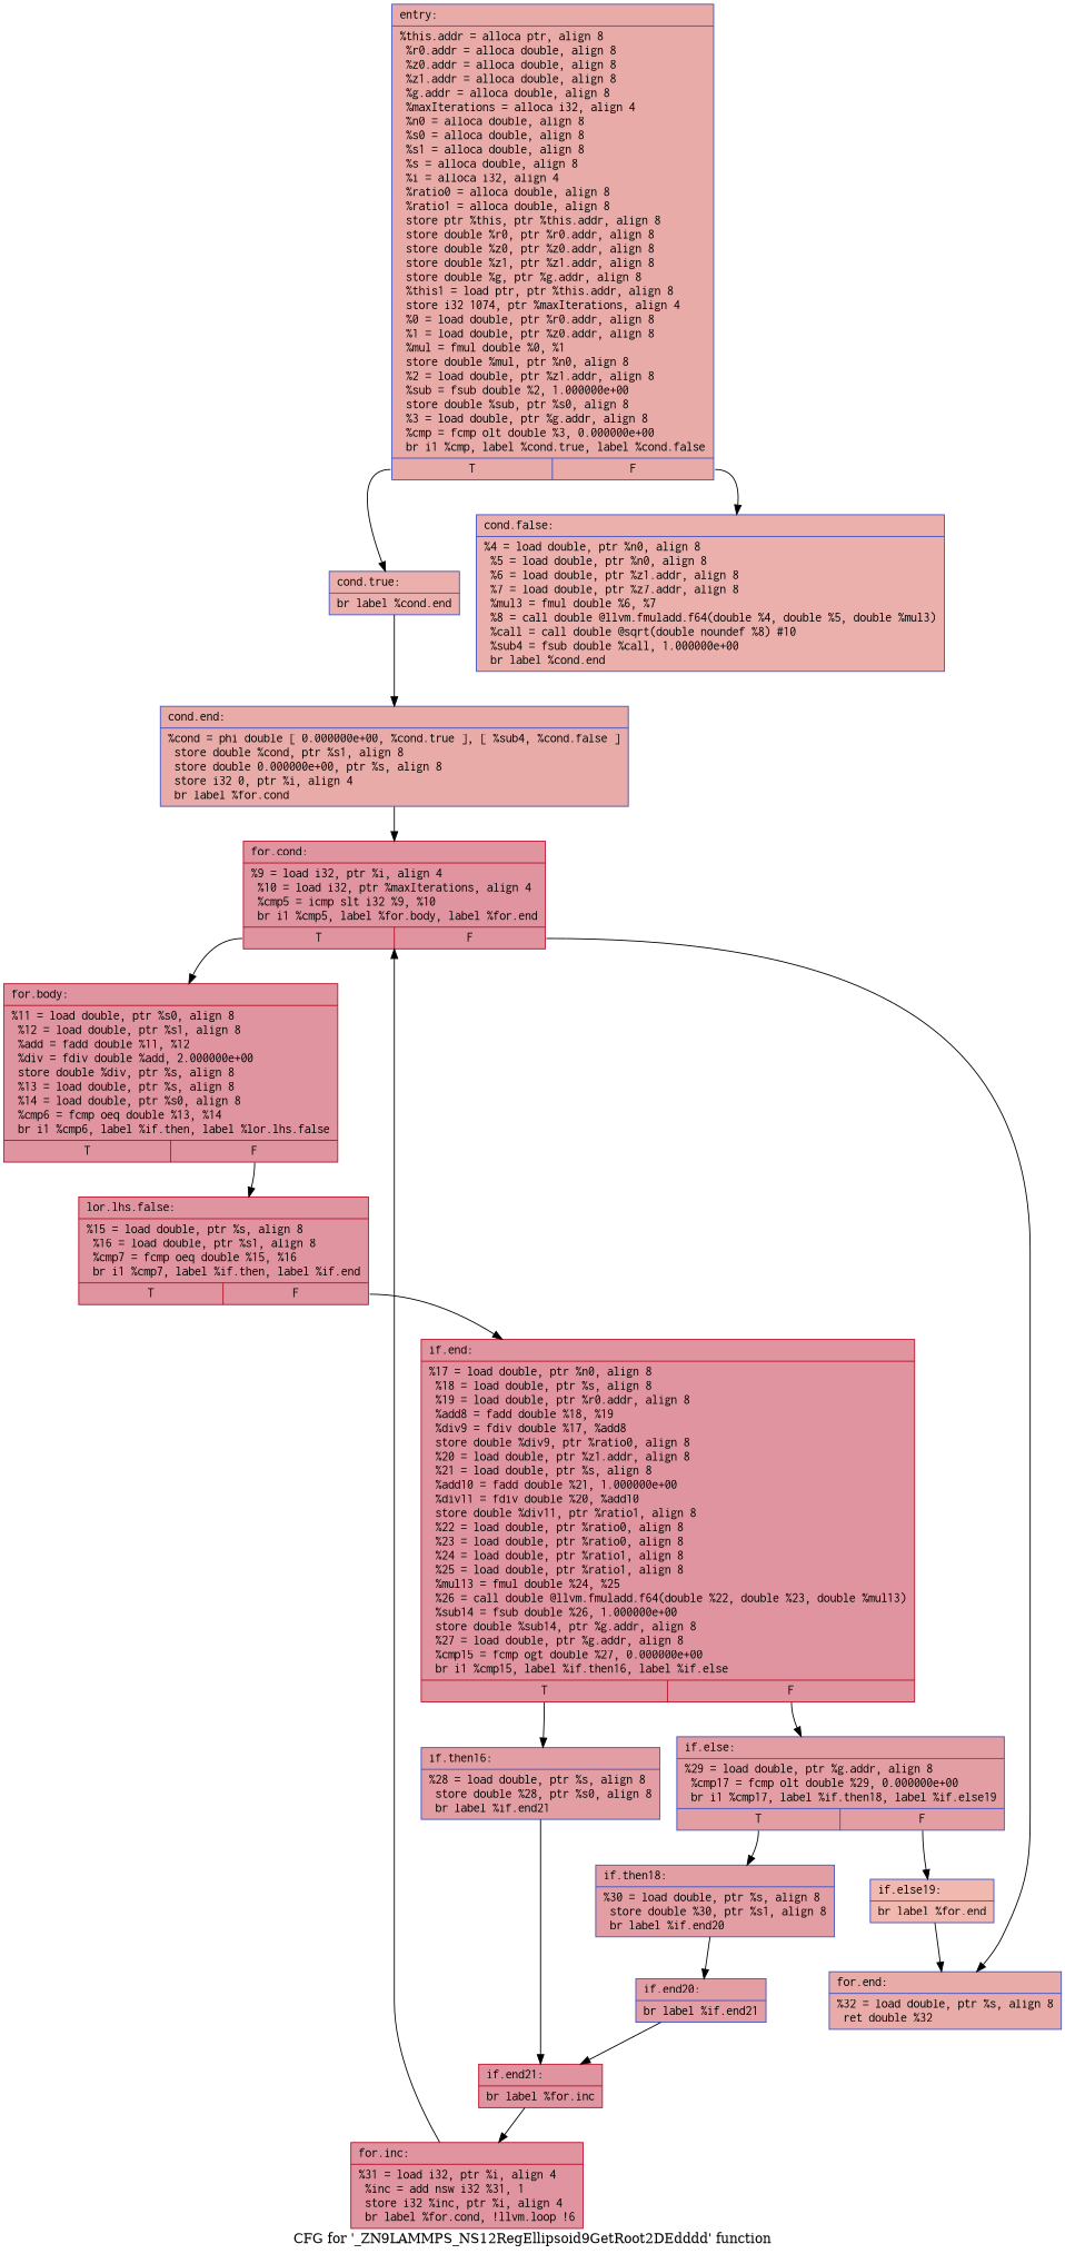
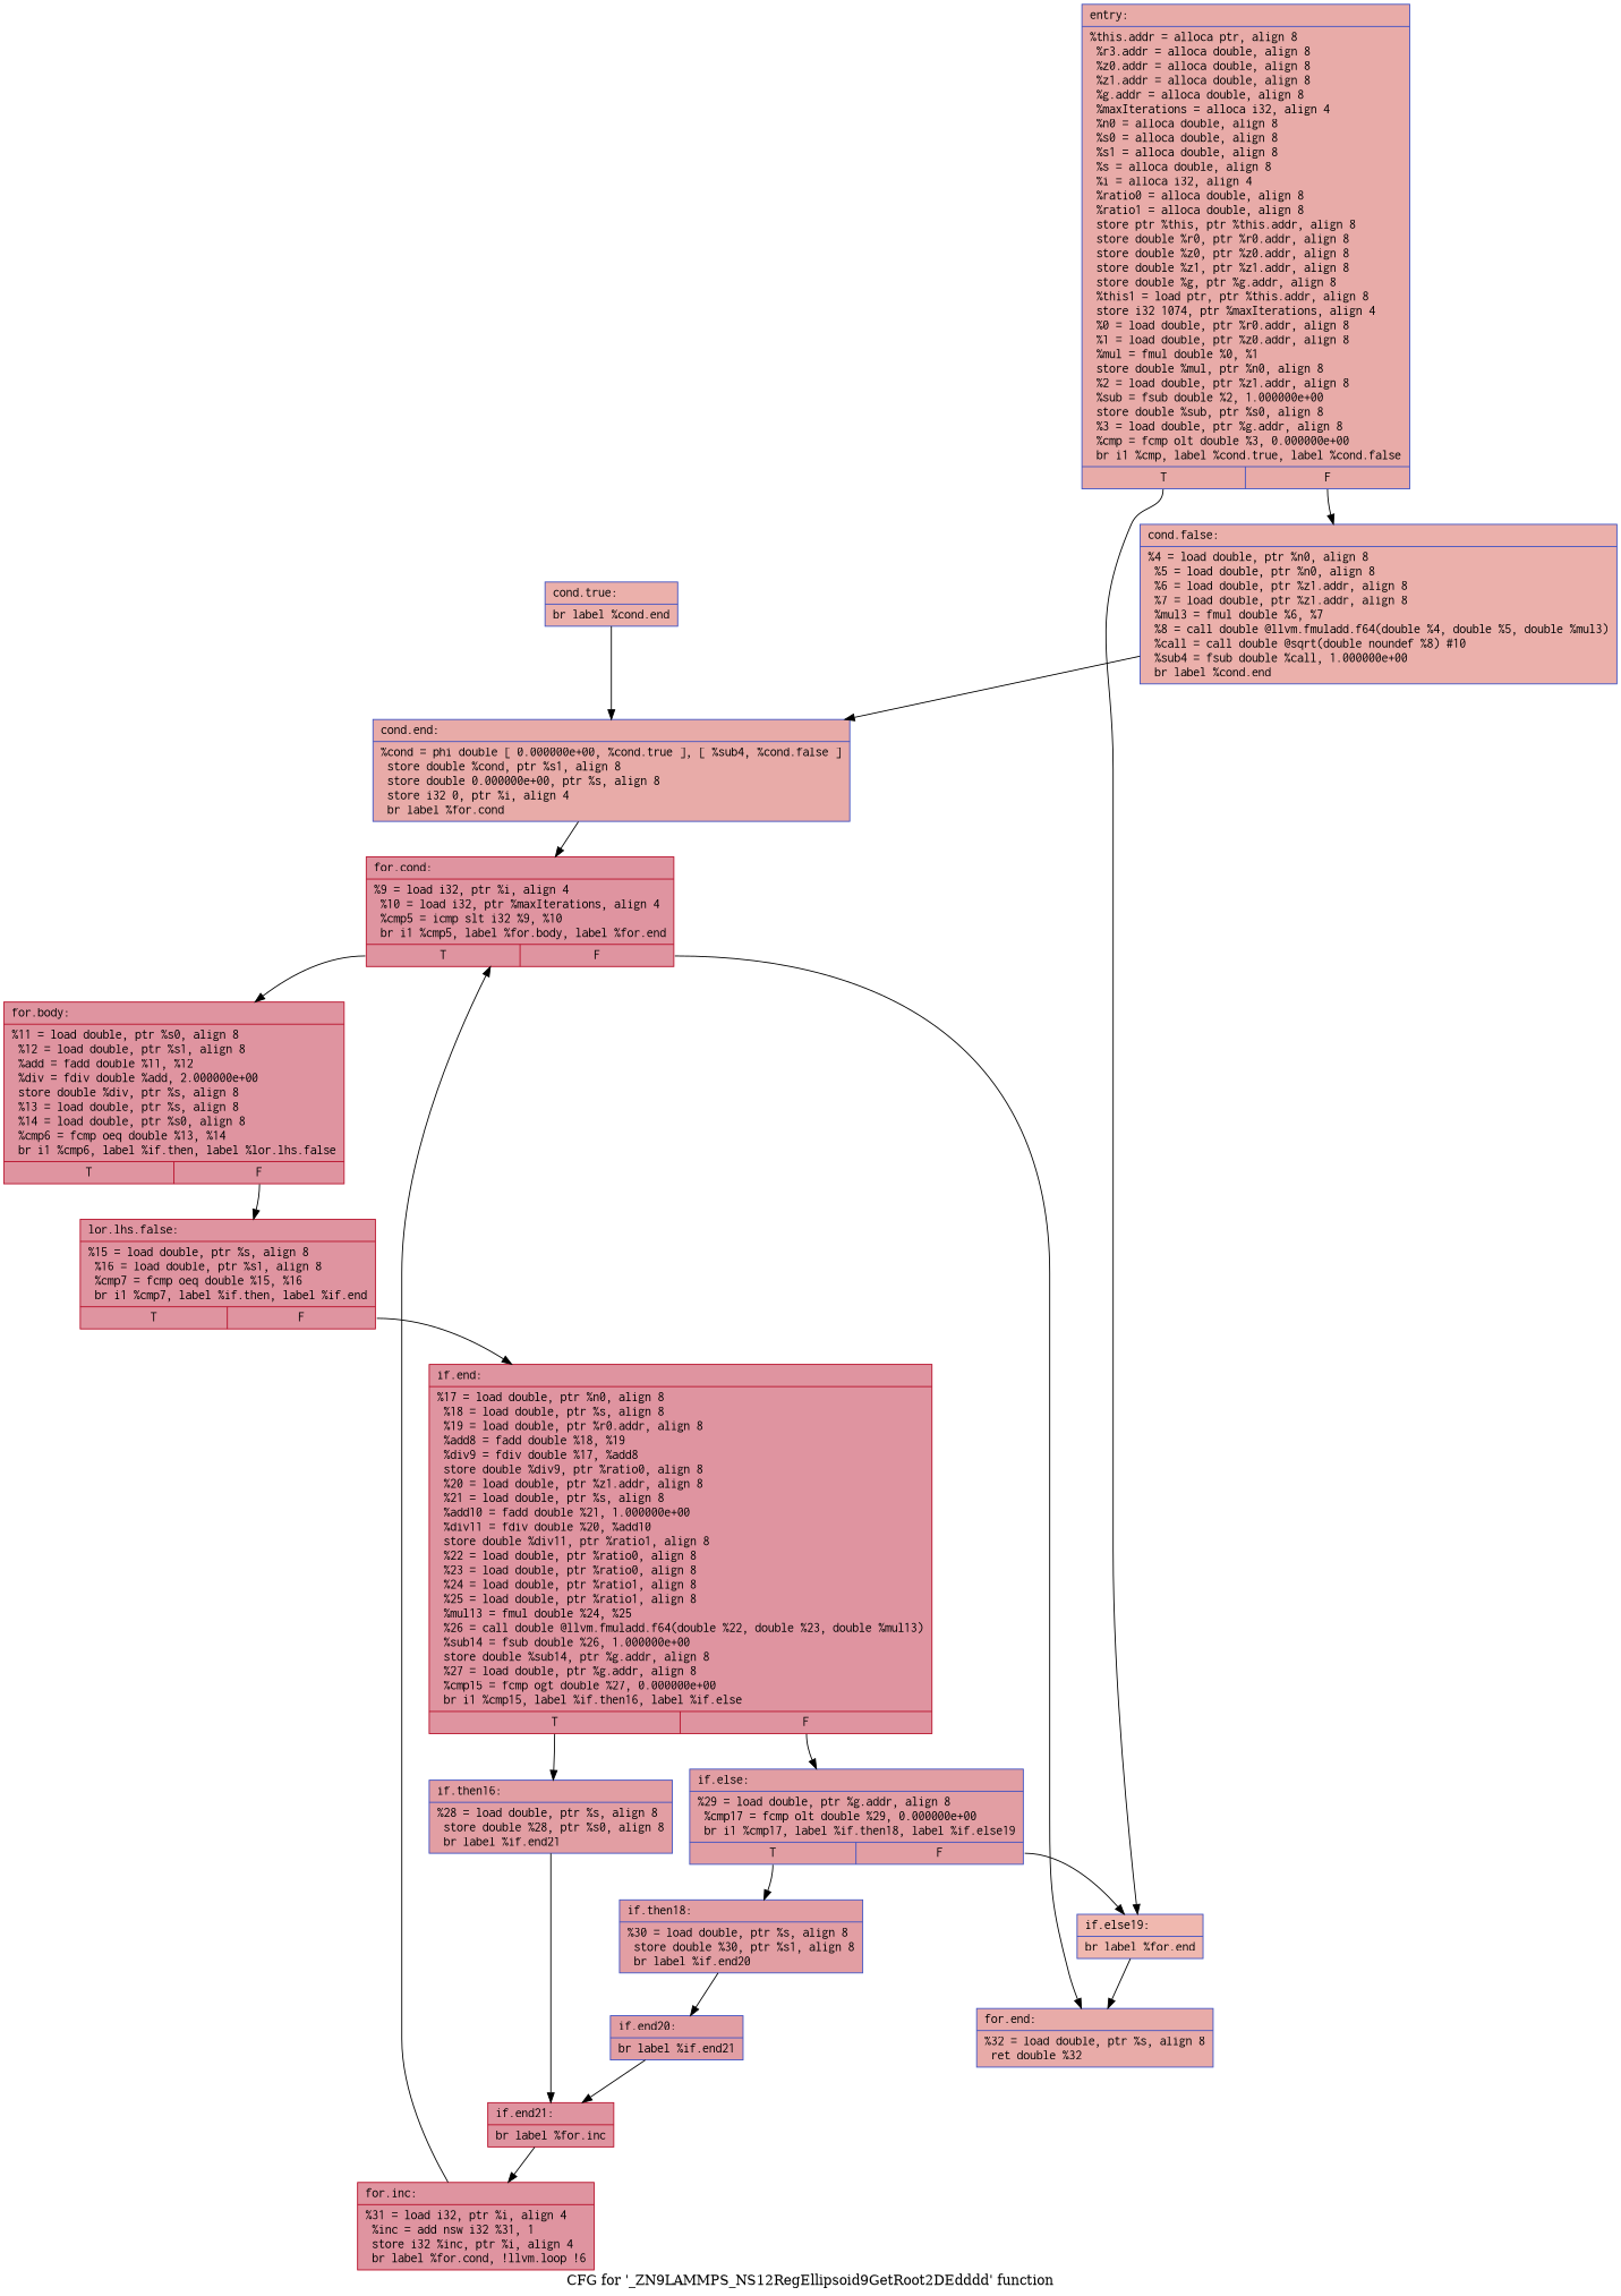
  digraph {
    label="CFG for '_ZN9LAMMPS_NS12RegEllipsoid9GetRoot2DEdddd' function"
    node [color="#3d50c3ff" fillcolor="#b70d2870" fontname=Courier shape=record style=filled]
-   n1 [fillcolor="#cc403a70" label="{entry:\l|  %this.addr = alloca ptr, align 8\l  %r0.addr = alloca double, align 8\l  %z0.addr = alloca double, align 8\l  %z1.addr = alloca double, align 8\l  %g.addr = alloca double, align 8\l  %maxIterations = alloca i32, align 4\l  %n0 = alloca double, align 8\l  %s0 = alloca double, align 8\l  %s1 = alloca double, align 8\l  %s = alloca double, align 8\l  %i = alloca i32, align 4\l  %ratio0 = alloca double, align 8\l  %ratio1 = alloca double, align 8\l  store ptr %this, ptr %this.addr, align 8\l  store double %r0, ptr %r0.addr, align 8\l  store double %z0, ptr %z0.addr, align 8\l  store double %z1, ptr %z1.addr, align 8\l  store double %g, ptr %g.addr, align 8\l  %this1 = load ptr, ptr %this.addr, align 8\l  store i32 1074, ptr %maxIterations, align 4\l  %0 = load double, ptr %r0.addr, align 8\l  %1 = load double, ptr %z0.addr, align 8\l  %mul = fmul double %0, %1\l  store double %mul, ptr %n0, align 8\l  %2 = load double, ptr %z1.addr, align 8\l  %sub = fsub double %2, 1.000000e+00\l  store double %sub, ptr %s0, align 8\l  %3 = load double, ptr %g.addr, align 8\l  %cmp = fcmp olt double %3, 0.000000e+00\l  br i1 %cmp, label %cond.true, label %cond.false\l|{<s0>T|<s1>F}}"]
+   n1 [fillcolor="#cc403a70" label="{entry:\l|  %this.addr = alloca ptr, align 8\l  %r3.addr = alloca double, align 8\l  %z0.addr = alloca double, align 8\l  %z1.addr = alloca double, align 8\l  %g.addr = alloca double, align 8\l  %maxIterations = alloca i32, align 4\l  %n0 = alloca double, align 8\l  %s0 = alloca double, align 8\l  %s1 = alloca double, align 8\l  %s = alloca double, align 8\l  %i = alloca i32, align 4\l  %ratio0 = alloca double, align 8\l  %ratio1 = alloca double, align 8\l  store ptr %this, ptr %this.addr, align 8\l  store double %r0, ptr %r0.addr, align 8\l  store double %z0, ptr %z0.addr, align 8\l  store double %z1, ptr %z1.addr, align 8\l  store double %g, ptr %g.addr, align 8\l  %this1 = load ptr, ptr %this.addr, align 8\l  store i32 1074, ptr %maxIterations, align 4\l  %0 = load double, ptr %r0.addr, align 8\l  %1 = load double, ptr %z0.addr, align 8\l  %mul = fmul double %0, %1\l  store double %mul, ptr %n0, align 8\l  %2 = load double, ptr %z1.addr, align 8\l  %sub = fsub double %2, 1.000000e+00\l  store double %sub, ptr %s0, align 8\l  %3 = load double, ptr %g.addr, align 8\l  %cmp = fcmp olt double %3, 0.000000e+00\l  br i1 %cmp, label %cond.true, label %cond.false\l|{<s0>T|<s1>F}}"]
    n2 [fillcolor="#d24b4070" label="{cond.true:\l|  br label %cond.end\l}"]
-   n3 [fillcolor="#d24b4070" label="{cond.false:\l|  %4 = load double, ptr %n0, align 8\l  %5 = load double, ptr %n0, align 8\l  %6 = load double, ptr %z1.addr, align 8\l  %7 = load double, ptr %z7.addr, align 8\l  %mul3 = fmul double %6, %7\l  %8 = call double @llvm.fmuladd.f64(double %4, double %5, double %mul3)\l  %call = call double @sqrt(double noundef %8) #10\l  %sub4 = fsub double %call, 1.000000e+00\l  br label %cond.end\l}"]
+   n3 [fillcolor="#d24b4070" label="{cond.false:\l|  %4 = load double, ptr %n0, align 8\l  %5 = load double, ptr %n0, align 8\l  %6 = load double, ptr %z1.addr, align 8\l  %7 = load double, ptr %z1.addr, align 8\l  %mul3 = fmul double %6, %7\l  %8 = call double @llvm.fmuladd.f64(double %4, double %5, double %mul3)\l  %call = call double @sqrt(double noundef %8) #10\l  %sub4 = fsub double %call, 1.000000e+00\l  br label %cond.end\l}"]
    n4 [fillcolor="#cc403a70" label="{cond.end:\l|  %cond = phi double [ 0.000000e+00, %cond.true ], [ %sub4, %cond.false ]\l  store double %cond, ptr %s1, align 8\l  store double 0.000000e+00, ptr %s, align 8\l  store i32 0, ptr %i, align 4\l  br label %for.cond\l}"]
    n5 [color="#b70d28ff" label="{for.cond:\l|  %9 = load i32, ptr %i, align 4\l  %10 = load i32, ptr %maxIterations, align 4\l  %cmp5 = icmp slt i32 %9, %10\l  br i1 %cmp5, label %for.body, label %for.end\l|{<s0>T|<s1>F}}"]
    n6 [color="#b70d28ff" label="{for.body:\l|  %11 = load double, ptr %s0, align 8\l  %12 = load double, ptr %s1, align 8\l  %add = fadd double %11, %12\l  %div = fdiv double %add, 2.000000e+00\l  store double %div, ptr %s, align 8\l  %13 = load double, ptr %s, align 8\l  %14 = load double, ptr %s0, align 8\l  %cmp6 = fcmp oeq double %13, %14\l  br i1 %cmp6, label %if.then, label %lor.lhs.false\l|{<s0>T|<s1>F}}"]
    n7 [fillcolor="#cc403a70" label="{for.end:\l|  %32 = load double, ptr %s, align 8\l  ret double %32\l}"]
    n8 [color="#b70d28ff" label="{lor.lhs.false:\l|  %15 = load double, ptr %s, align 8\l  %16 = load double, ptr %s1, align 8\l  %cmp7 = fcmp oeq double %15, %16\l  br i1 %cmp7, label %if.then, label %if.end\l|{<s0>T|<s1>F}}"]
    n9 [color="#b70d28ff" label="{if.end:\l|  %17 = load double, ptr %n0, align 8\l  %18 = load double, ptr %s, align 8\l  %19 = load double, ptr %r0.addr, align 8\l  %add8 = fadd double %18, %19\l  %div9 = fdiv double %17, %add8\l  store double %div9, ptr %ratio0, align 8\l  %20 = load double, ptr %z1.addr, align 8\l  %21 = load double, ptr %s, align 8\l  %add10 = fadd double %21, 1.000000e+00\l  %div11 = fdiv double %20, %add10\l  store double %div11, ptr %ratio1, align 8\l  %22 = load double, ptr %ratio0, align 8\l  %23 = load double, ptr %ratio0, align 8\l  %24 = load double, ptr %ratio1, align 8\l  %25 = load double, ptr %ratio1, align 8\l  %mul13 = fmul double %24, %25\l  %26 = call double @llvm.fmuladd.f64(double %22, double %23, double %mul13)\l  %sub14 = fsub double %26, 1.000000e+00\l  store double %sub14, ptr %g.addr, align 8\l  %27 = load double, ptr %g.addr, align 8\l  %cmp15 = fcmp ogt double %27, 0.000000e+00\l  br i1 %cmp15, label %if.then16, label %if.else\l|{<s0>T|<s1>F}}"]
    n10 [fillcolor="#be242e70" label="{if.then16:\l|  %28 = load double, ptr %s, align 8\l  store double %28, ptr %s0, align 8\l  br label %if.end21\l}"]
    n11 [fillcolor="#be242e70" label="{if.else:\l|  %29 = load double, ptr %g.addr, align 8\l  %cmp17 = fcmp olt double %29, 0.000000e+00\l  br i1 %cmp17, label %if.then18, label %if.else19\l|{<s0>T|<s1>F}}"]
    n12 [color="#b70d28ff" label="{if.end21:\l|  br label %for.inc\l}"]
    n13 [fillcolor="#be242e70" label="{if.then18:\l|  %30 = load double, ptr %s, align 8\l  store double %30, ptr %s1, align 8\l  br label %if.end20\l}"]
    n14 [fillcolor="#dc5d4a70" label="{if.else19:\l|  br label %for.end\l}"]
    n15 [color="#b70d28ff" label="{for.inc:\l|  %31 = load i32, ptr %i, align 4\l  %inc = add nsw i32 %31, 1\l  store i32 %inc, ptr %i, align 4\l  br label %for.cond, !llvm.loop !6\l}"]
    n16 [fillcolor="#be242e70" label="{if.end20:\l|  br label %if.end21\l}"]
-   n1 -> n2 [tailport=s0]
+   n1 -> n14 [tailport=s0]
    n1 -> n3 [tailport=s1]
    n2 -> n4
+   n3 -> n4
    n4 -> n5
    n5 -> n6 [tailport=s0]
    n5 -> n7 [tailport=s1]
    n6 -> n8 [tailport=s1]
    n8 -> n9 [tailport=s1]
    n9 -> n10 [tailport=s0]
    n9 -> n11 [tailport=s1]
    n10 -> n12
    n11 -> n13 [tailport=s0]
    n11 -> n14 [tailport=s1]
    n12 -> n15
    n13 -> n16
    n14 -> n7
    n15 -> n5
    n16 -> n12
  }
